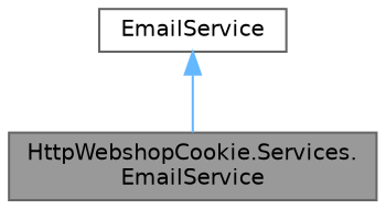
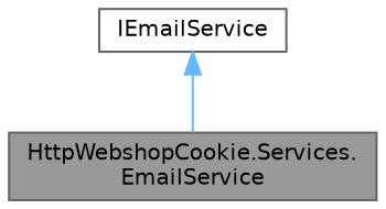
  digraph {
    node [color=gray40 fontname=Helvetica fontsize=10 shape=box style=filled]
    n1 [fillcolor=grey60 fontcolor=black height=0.2 label="HttpWebshopCookie.Services.\lEmailService" width=0.4]
-   n2 [fillcolor=white height=0.2 label=EmailService width=0.4]
+   n2 [fillcolor=white height=0.2 label=IEmailService width=0.4]
    n2 -> n1 [color=steelblue1 dir=back fontname=Helvetica fontsize=10 labelfontname=Helvetica labelfontsize=10 style=solid]
  }
